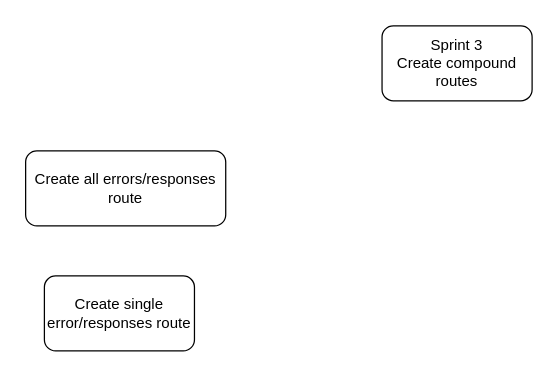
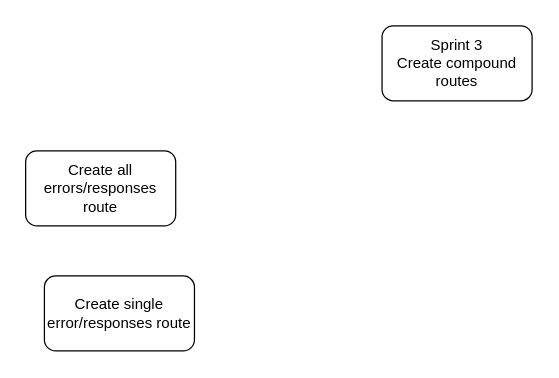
  <mxCell id="0" />
  <mxCell id="1" parent="0" />
  <mxCell id="2" value="Sprint 3&lt;br&gt;Create compound routes" style="rounded=1;whiteSpace=wrap;html=1;" vertex="1" parent="1"><mxGeometry x="305" y="20" width="120" height="60" as="geometry" /></mxCell>
- <mxCell id="3" value="Create all errors/responses route" style="rounded=1;whiteSpace=wrap;html=1;" vertex="1" parent="1"><mxGeometry x="20" y="120" width="160" height="60" as="geometry" /></mxCell>
+ <mxCell id="3" value="Create all errors/responses route" style="rounded=1;whiteSpace=wrap;html=1;" vertex="1" parent="1"><mxGeometry x="20" y="120" width="120" height="60" as="geometry" /></mxCell>
  <mxCell id="4" value="Create single error/responses route" style="rounded=1;whiteSpace=wrap;html=1;" vertex="1" parent="1"><mxGeometry x="35" y="220" width="120" height="60" as="geometry" /></mxCell>
